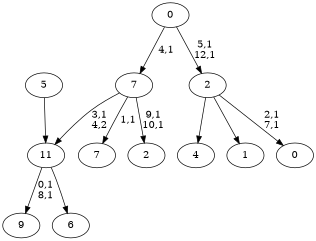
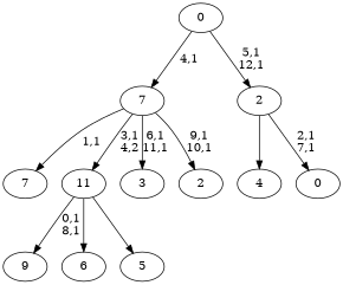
  digraph {
    n1 [label=9]
    n2 [label=7]
    n3 [label=6]
    n4 [label=5]
    n5 [label=11]
    n6 [label=4]
+   n7 [label=3]
    n8 [label=2]
    7
-   n10 [label=1]
    n11 [label=0]
    2
    0
    n5 -> n1 [label="0,1\n8,1"]
    n5 -> n3
-   n4 -> n5
+   n5 -> n4
    7 -> n2 [label="1,1"]
    7 -> n5 [label="3,1\n4,2"]
+   7 -> n7 [label="6,1\n11,1"]
    7 -> n8 [label="9,1\n10,1"]
    2 -> n6
-   2 -> n10
    2 -> n11 [label="2,1\n7,1"]
    0 -> 7 [label="4,1"]
    0 -> 2 [label="5,1\n12,1"]
  }
